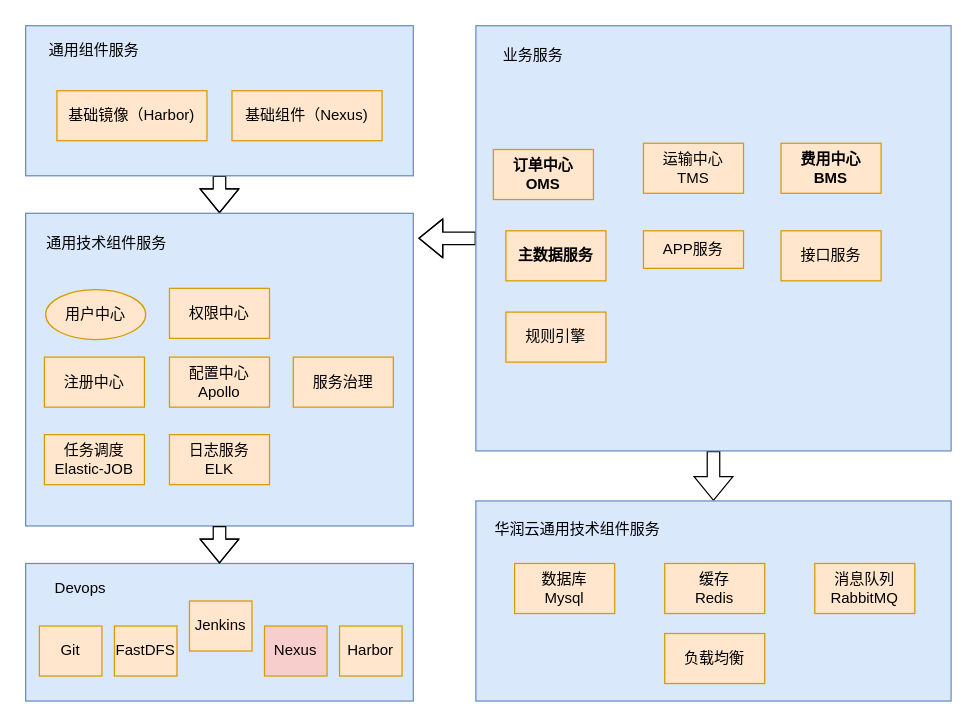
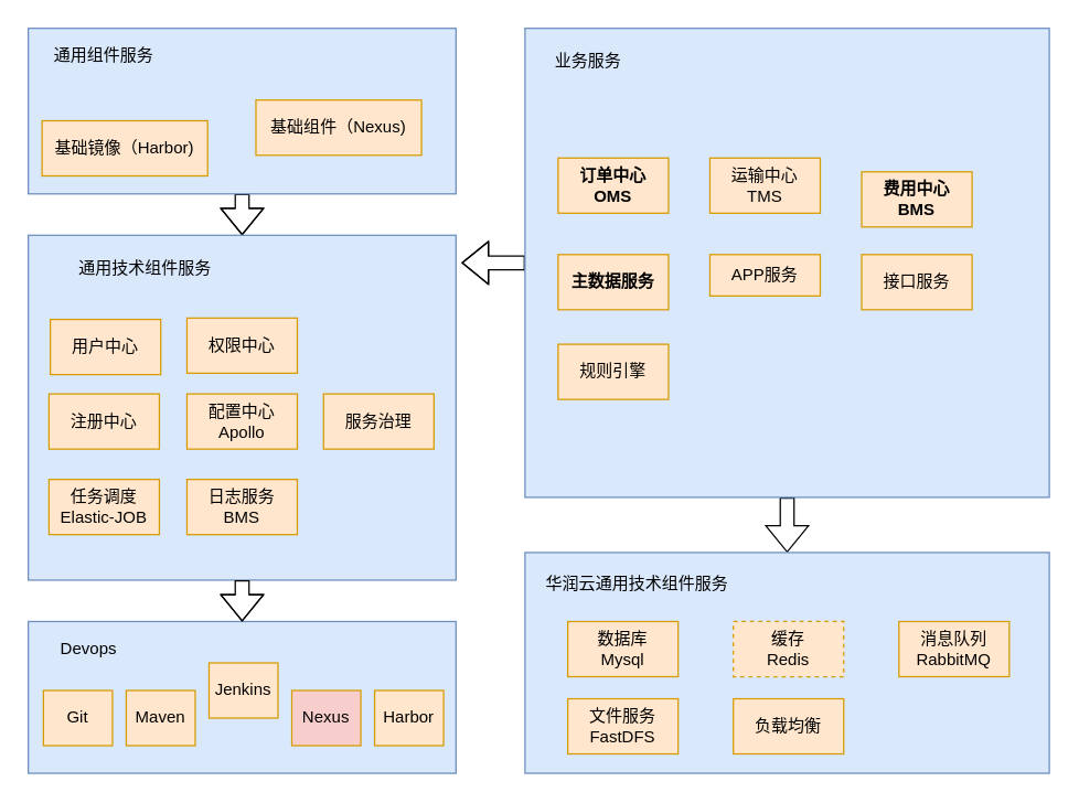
  <mxCell id="0" />
  <mxCell id="1" parent="0" />
  <mxCell id="2" style="edgeStyle=orthogonalEdgeStyle;rounded=0;orthogonalLoop=1;jettySize=auto;html=1;entryX=0.5;entryY=0;entryDx=0;entryDy=0;shape=flexArrow;" parent="1" source="9" target="19" edge="1"><mxGeometry relative="1" as="geometry" /></mxCell>
  <mxCell id="3" style="edgeStyle=orthogonalEdgeStyle;rounded=0;orthogonalLoop=1;jettySize=auto;html=1;entryX=0.5;entryY=0;entryDx=0;entryDy=0;shape=flexArrow;" edge="1" parent="1" source="5" target="13"><mxGeometry relative="1" as="geometry" /></mxCell>
  <mxCell id="4" style="edgeStyle=orthogonalEdgeStyle;shape=flexArrow;rounded=0;orthogonalLoop=1;jettySize=auto;html=1;" edge="1" parent="1" source="5"><mxGeometry relative="1" as="geometry"><mxPoint x="334" y="190" as="targetPoint" /></mxGeometry></mxCell>
  <mxCell id="5" value="" style="rounded=0;whiteSpace=wrap;html=1;shadow=0;strokeColor=#6c8ebf;fillColor=#dae8fc;" parent="1" vertex="1"><mxGeometry x="380" y="20" width="380" height="340" as="geometry" /></mxCell>
  <mxCell id="6" value="业务服务" style="text;html=1;strokeColor=none;fillColor=none;align=center;verticalAlign=middle;whiteSpace=wrap;rounded=0;" parent="1" vertex="1"><mxGeometry x="394" y="34" width="64" height="20" as="geometry" /></mxCell>
  <mxCell id="7" value="" style="rounded=0;whiteSpace=wrap;html=1;shadow=0;fillColor=#dae8fc;strokeColor=#6c8ebf;gradientColor=none;" parent="1" vertex="1"><mxGeometry x="20" y="450" width="310" height="110" as="geometry" /></mxCell>
  <mxCell id="8" value="" style="group" parent="1" vertex="1" connectable="0"><mxGeometry x="20" y="20" width="310" height="120" as="geometry" /></mxCell>
  <mxCell id="9" value="" style="rounded=0;whiteSpace=wrap;html=1;shadow=0;fillColor=#dae8fc;strokeColor=#6c8ebf;gradientColor=none;" parent="8" vertex="1"><mxGeometry width="310" height="120" as="geometry" /></mxCell>
  <mxCell id="10" value="通用组件服务" style="text;html=1;strokeColor=none;fillColor=none;align=center;verticalAlign=middle;whiteSpace=wrap;rounded=0;" parent="8" vertex="1"><mxGeometry x="10" y="10" width="90" height="20" as="geometry" /></mxCell>
- <mxCell id="11" value="基础镜像（Harbor)" style="rounded=0;whiteSpace=wrap;html=1;shadow=0;strokeColor=#d79b00;fillColor=#ffe6cc;" parent="8" vertex="1"><mxGeometry x="25" y="52" width="120" height="40" as="geometry" /></mxCell>
+ <mxCell id="11" value="基础镜像（Harbor)" style="rounded=0;whiteSpace=wrap;html=1;shadow=0;strokeColor=#d79b00;fillColor=#ffe6cc;" parent="8" vertex="1"><mxGeometry x="10" y="67" width="120" height="40" as="geometry" /></mxCell>
  <mxCell id="12" value="基础组件（Nexus)" style="rounded=0;whiteSpace=wrap;html=1;shadow=0;strokeColor=#d79b00;fillColor=#ffe6cc;" parent="8" vertex="1"><mxGeometry x="165" y="52" width="120" height="40" as="geometry" /></mxCell>
  <mxCell id="13" value="" style="rounded=0;whiteSpace=wrap;html=1;shadow=0;strokeColor=#6c8ebf;fillColor=#dae8fc;" parent="1" vertex="1"><mxGeometry x="380" y="400" width="380" height="160" as="geometry" /></mxCell>
  <mxCell id="14" value="华润云通用技术组件服务" style="text;html=1;strokeColor=none;fillColor=none;align=center;verticalAlign=middle;whiteSpace=wrap;rounded=0;" parent="1" vertex="1"><mxGeometry x="389" y="413" width="145" height="20" as="geometry" /></mxCell>
  <mxCell id="15" value="数据库&lt;br&gt;Mysql" style="rounded=0;whiteSpace=wrap;html=1;shadow=0;strokeColor=#d79b00;fillColor=#ffe6cc;" parent="1" vertex="1"><mxGeometry x="411" y="450" width="80" height="40" as="geometry" /></mxCell>
- <mxCell id="16" value="缓存&lt;br&gt;Redis" style="rounded=0;whiteSpace=wrap;html=1;shadow=0;strokeColor=#d79b00;fillColor=#ffe6cc;" parent="1" vertex="1"><mxGeometry x="531" y="450" width="80" height="40" as="geometry" /></mxCell>
+ <mxCell id="16" value="缓存&lt;br&gt;Redis" style="rounded=0;whiteSpace=wrap;html=1;shadow=0;strokeColor=#d79b00;fillColor=#ffe6cc;dashed=1;" parent="1" vertex="1"><mxGeometry x="531" y="450" width="80" height="40" as="geometry" /></mxCell>
  <mxCell id="17" value="消息队列&lt;br&gt;RabbitMQ" style="rounded=0;whiteSpace=wrap;html=1;shadow=0;strokeColor=#d79b00;fillColor=#ffe6cc;" parent="1" vertex="1"><mxGeometry x="651" y="450" width="80" height="40" as="geometry" /></mxCell>
  <mxCell id="18" value="" style="group" parent="1" vertex="1" connectable="0"><mxGeometry x="20" y="170" width="310" height="250" as="geometry" /></mxCell>
  <mxCell id="19" value="" style="rounded=0;whiteSpace=wrap;html=1;shadow=0;strokeColor=#6c8ebf;fillColor=#dae8fc;" parent="18" vertex="1"><mxGeometry width="310" height="250" as="geometry" /></mxCell>
- <mxCell id="20" value="通用技术组件服务" style="text;html=1;strokeColor=none;fillColor=none;align=center;verticalAlign=middle;whiteSpace=wrap;rounded=0;" parent="18" vertex="1"><mxGeometry x="10" y="14" width="110" height="20" as="geometry" /></mxCell>
- <mxCell id="21" value="用户中心" style="ellipse;whiteSpace=wrap;html=1;shadow=0;strokeColor=#d79b00;fillColor=#ffe6cc;" parent="18" vertex="1"><mxGeometry x="16" y="61" width="80" height="40" as="geometry" /></mxCell>
+ <mxCell id="20" value="通用技术组件服务" style="text;html=1;strokeColor=none;fillColor=none;align=center;verticalAlign=middle;whiteSpace=wrap;rounded=0;" parent="18" vertex="1"><mxGeometry x="30" y="14" width="110" height="20" as="geometry" /></mxCell>
+ <mxCell id="21" value="用户中心" style="rounded=0;whiteSpace=wrap;html=1;shadow=0;strokeColor=#d79b00;fillColor=#ffe6cc;" parent="18" vertex="1"><mxGeometry x="16" y="61" width="80" height="40" as="geometry" /></mxCell>
  <mxCell id="22" value="权限中心" style="rounded=0;whiteSpace=wrap;html=1;shadow=0;strokeColor=#d79b00;fillColor=#ffe6cc;" parent="18" vertex="1"><mxGeometry x="115" y="60" width="80" height="40" as="geometry" /></mxCell>
  <mxCell id="23" value="注册中心" style="rounded=0;whiteSpace=wrap;html=1;shadow=0;strokeColor=#d79b00;fillColor=#ffe6cc;" parent="18" vertex="1"><mxGeometry x="15" y="115" width="80" height="40" as="geometry" /></mxCell>
  <mxCell id="24" value="配置中心&lt;br&gt;Apollo" style="rounded=0;whiteSpace=wrap;html=1;shadow=0;strokeColor=#d79b00;fillColor=#ffe6cc;" parent="18" vertex="1"><mxGeometry x="115" y="115" width="80" height="40" as="geometry" /></mxCell>
- <mxCell id="25" value="日志服务&lt;br&gt;ELK" style="rounded=0;whiteSpace=wrap;html=1;shadow=0;strokeColor=#d79b00;fillColor=#ffe6cc;" parent="18" vertex="1"><mxGeometry x="115" y="177" width="80" height="40" as="geometry" /></mxCell>
+ <mxCell id="25" value="日志服务&lt;br&gt;BMS" style="rounded=0;whiteSpace=wrap;html=1;shadow=0;strokeColor=#d79b00;fillColor=#ffe6cc;" parent="18" vertex="1"><mxGeometry x="115" y="177" width="80" height="40" as="geometry" /></mxCell>
  <mxCell id="26" value="任务调度&lt;br&gt;Elastic-JOB" style="rounded=0;whiteSpace=wrap;html=1;shadow=0;strokeColor=#d79b00;fillColor=#ffe6cc;" parent="18" vertex="1"><mxGeometry x="15" y="177" width="80" height="40" as="geometry" /></mxCell>
  <mxCell id="27" value="服务治理" style="rounded=0;whiteSpace=wrap;html=1;shadow=0;strokeColor=#d79b00;fillColor=#ffe6cc;" vertex="1" parent="18"><mxGeometry x="214" y="115" width="80" height="40" as="geometry" /></mxCell>
  <mxCell id="28" value="Devops" style="text;html=1;strokeColor=none;fillColor=none;align=center;verticalAlign=middle;whiteSpace=wrap;rounded=0;" vertex="1" parent="1"><mxGeometry x="34" y="460" width="60" height="20" as="geometry" /></mxCell>
  <mxCell id="29" value="Git" style="rounded=0;whiteSpace=wrap;html=1;shadow=0;strokeColor=#d79b00;fillColor=#ffe6cc;" vertex="1" parent="1"><mxGeometry x="31" y="500" width="50" height="40" as="geometry" /></mxCell>
- <mxCell id="30" value="FastDFS" style="rounded=0;whiteSpace=wrap;html=1;shadow=0;strokeColor=#d79b00;fillColor=#ffe6cc;" vertex="1" parent="1"><mxGeometry x="91" y="500" width="50" height="40" as="geometry" /></mxCell>
+ <mxCell id="30" value="Maven" style="rounded=0;whiteSpace=wrap;html=1;shadow=0;strokeColor=#d79b00;fillColor=#ffe6cc;" vertex="1" parent="1"><mxGeometry x="91" y="500" width="50" height="40" as="geometry" /></mxCell>
  <mxCell id="31" value="Jenkins" style="rounded=0;whiteSpace=wrap;html=1;shadow=0;strokeColor=#d79b00;fillColor=#ffe6cc;" vertex="1" parent="1"><mxGeometry x="151" y="480" width="50" height="40" as="geometry" /></mxCell>
  <mxCell id="32" value="Nexus" style="rounded=0;whiteSpace=wrap;html=1;shadow=0;strokeColor=#d79b00;fillColor=#f8cecc;" vertex="1" parent="1"><mxGeometry x="211" y="500" width="50" height="40" as="geometry" /></mxCell>
  <mxCell id="33" value="Harbor" style="rounded=0;whiteSpace=wrap;html=1;shadow=0;strokeColor=#d79b00;fillColor=#ffe6cc;" vertex="1" parent="1"><mxGeometry x="271" y="500" width="50" height="40" as="geometry" /></mxCell>
+ <mxCell id="34" value="文件服务&lt;br&gt;FastDFS" style="rounded=0;whiteSpace=wrap;html=1;shadow=0;strokeColor=#d79b00;fillColor=#ffe6cc;" vertex="1" parent="1"><mxGeometry x="411" y="506" width="80" height="40" as="geometry" /></mxCell>
  <mxCell id="35" value="负载均衡" style="rounded=0;whiteSpace=wrap;html=1;shadow=0;strokeColor=#d79b00;fillColor=#ffe6cc;" vertex="1" parent="1"><mxGeometry x="531" y="506" width="80" height="40" as="geometry" /></mxCell>
  <mxCell id="36" style="edgeStyle=orthogonalEdgeStyle;shape=flexArrow;rounded=0;orthogonalLoop=1;jettySize=auto;html=1;entryX=0.5;entryY=0;entryDx=0;entryDy=0;" edge="1" parent="1" source="19" target="7"><mxGeometry relative="1" as="geometry" /></mxCell>
  <mxCell id="37" value="接口服务" style="rounded=0;whiteSpace=wrap;html=1;shadow=0;strokeColor=#d79b00;fillColor=#ffe6cc;" vertex="1" parent="1"><mxGeometry x="624" y="184" width="80" height="40" as="geometry" /></mxCell>
- <mxCell id="38" value="订单中心&lt;br&gt;OMS" style="rounded=0;whiteSpace=wrap;html=1;shadow=0;strokeColor=#d79b00;fillColor=#ffe6cc;fontStyle=1" vertex="1" parent="1"><mxGeometry x="394" y="119" width="80" height="40" as="geometry" /></mxCell>
+ <mxCell id="38" value="订单中心&lt;br&gt;OMS" style="rounded=0;whiteSpace=wrap;html=1;shadow=0;strokeColor=#d79b00;fillColor=#ffe6cc;fontStyle=1" vertex="1" parent="1"><mxGeometry x="404" y="114" width="80" height="40" as="geometry" /></mxCell>
  <mxCell id="39" value="APP服务" style="rounded=0;whiteSpace=wrap;html=1;shadow=0;strokeColor=#d79b00;fillColor=#ffe6cc;" vertex="1" parent="1"><mxGeometry x="514" y="184" width="80" height="30" as="geometry" /></mxCell>
  <mxCell id="40" value="运输中心&lt;br&gt;TMS" style="rounded=0;whiteSpace=wrap;html=1;shadow=0;strokeColor=#d79b00;fillColor=#ffe6cc;fontStyle=0" vertex="1" parent="1"><mxGeometry x="514" y="114" width="80" height="40" as="geometry" /></mxCell>
- <mxCell id="41" value="费用中心&lt;br&gt;BMS" style="rounded=0;whiteSpace=wrap;html=1;shadow=0;strokeColor=#d79b00;fillColor=#ffe6cc;fontStyle=1" vertex="1" parent="1"><mxGeometry x="624" y="114" width="80" height="40" as="geometry" /></mxCell>
+ <mxCell id="41" value="费用中心&lt;br&gt;BMS" style="rounded=0;whiteSpace=wrap;html=1;shadow=0;strokeColor=#d79b00;fillColor=#ffe6cc;fontStyle=1" vertex="1" parent="1"><mxGeometry x="624" y="124" width="80" height="40" as="geometry" /></mxCell>
  <mxCell id="42" value="主数据服务" style="rounded=0;whiteSpace=wrap;html=1;shadow=0;strokeColor=#d79b00;fillColor=#ffe6cc;fontStyle=1" vertex="1" parent="1"><mxGeometry x="404" y="184" width="80" height="40" as="geometry" /></mxCell>
  <mxCell id="43" value="规则引擎" style="rounded=0;whiteSpace=wrap;html=1;shadow=0;strokeColor=#d79b00;fillColor=#ffe6cc;" parent="1" vertex="1"><mxGeometry x="404" y="249" width="80" height="40" as="geometry" /></mxCell>
